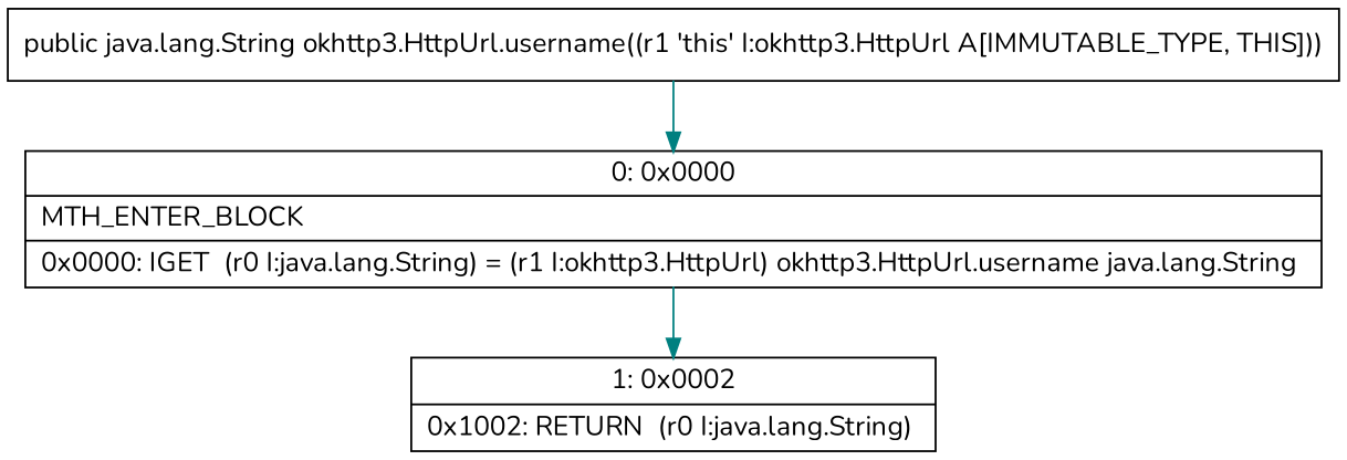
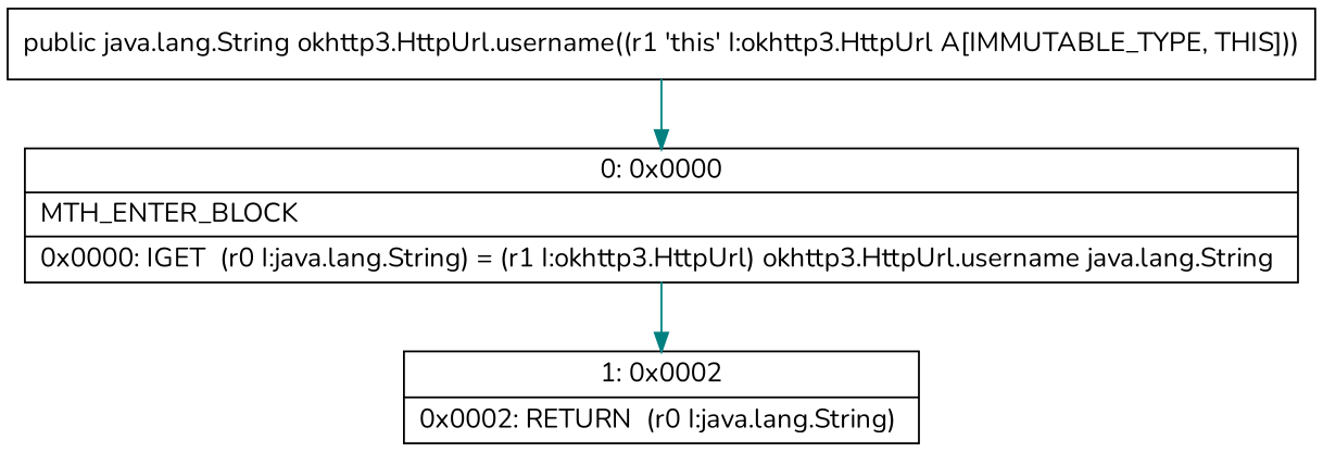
  digraph {
    fontname=Nunito
    node [shape=record fontname=Nunito]
    edge [color=teal fontname=Nunito]
    n1 [label="{0\:\ 0x0000|MTH_ENTER_BLOCK\l|0x0000: IGET  (r0 I:java.lang.String) = (r1 I:okhttp3.HttpUrl) okhttp3.HttpUrl.username java.lang.String \l}"]
-   n2 [label="{1\:\ 0x0002|0x1002: RETURN  (r0 I:java.lang.String) \l}"]
+   n2 [label="{1\:\ 0x0002|0x0002: RETURN  (r0 I:java.lang.String) \l}"]
    n3 [label="{public java.lang.String okhttp3.HttpUrl.username((r1 'this' I:okhttp3.HttpUrl A[IMMUTABLE_TYPE, THIS])) }"]
    n1 -> n2
    n3 -> n1
  }
